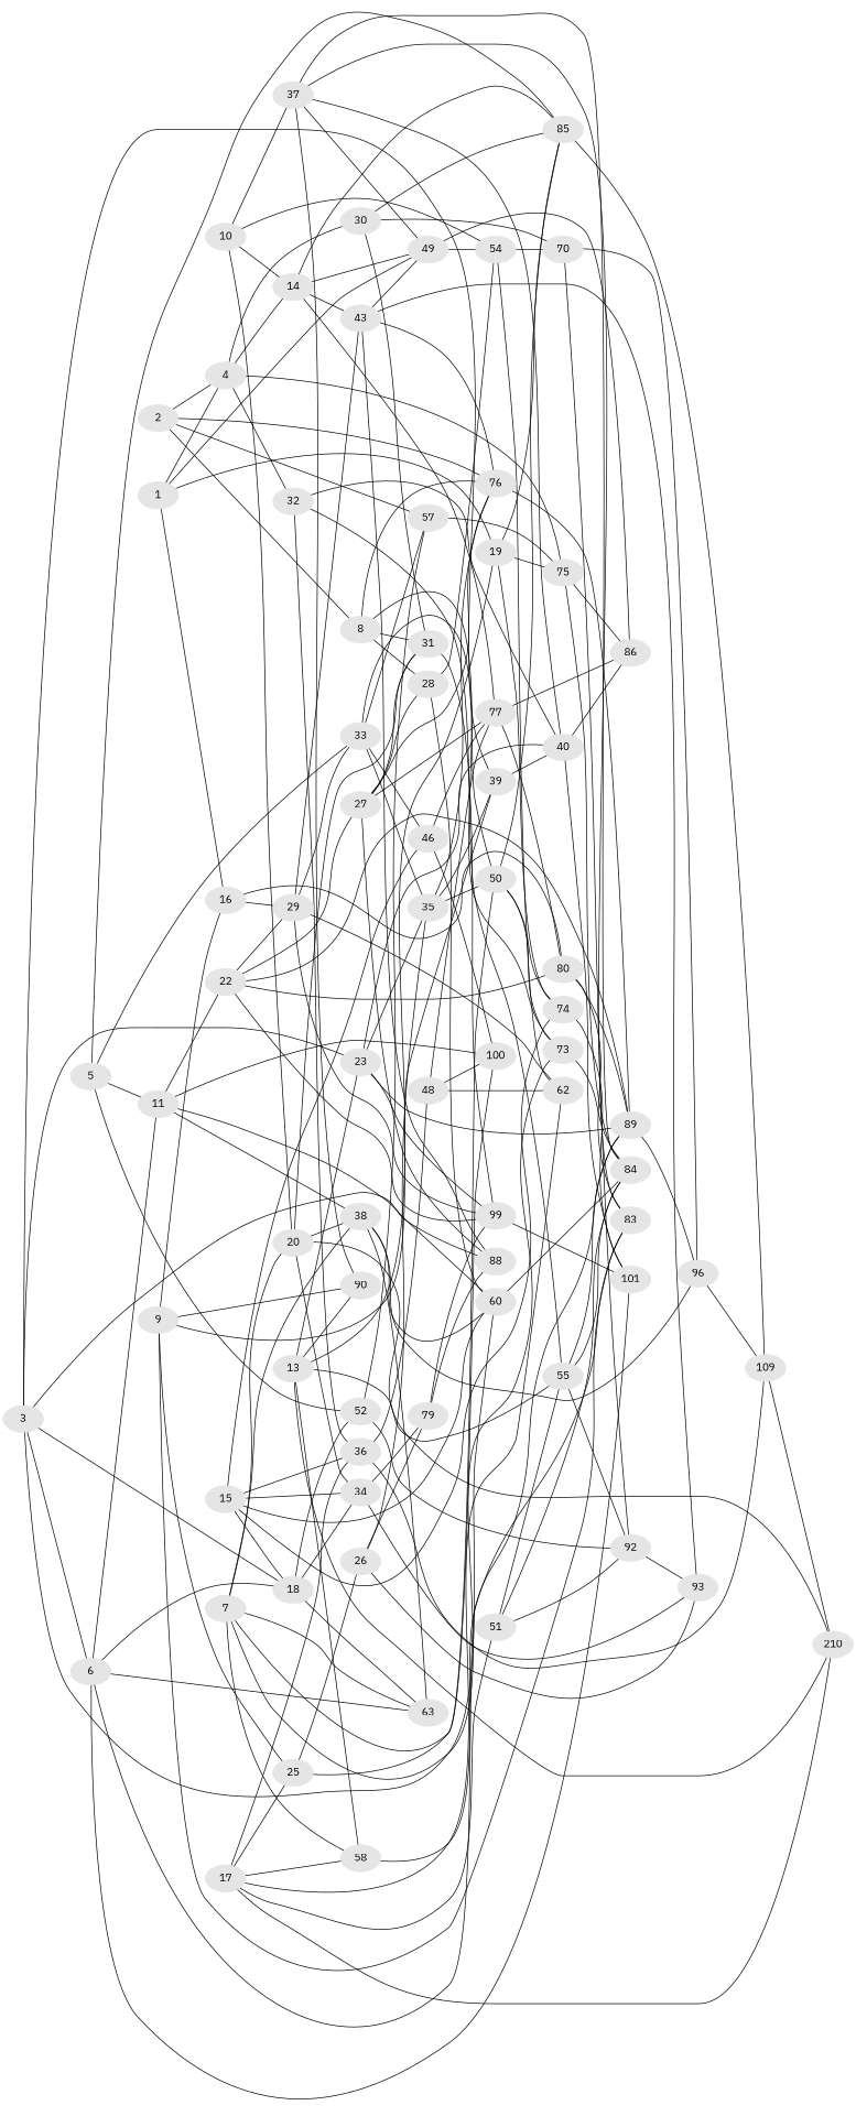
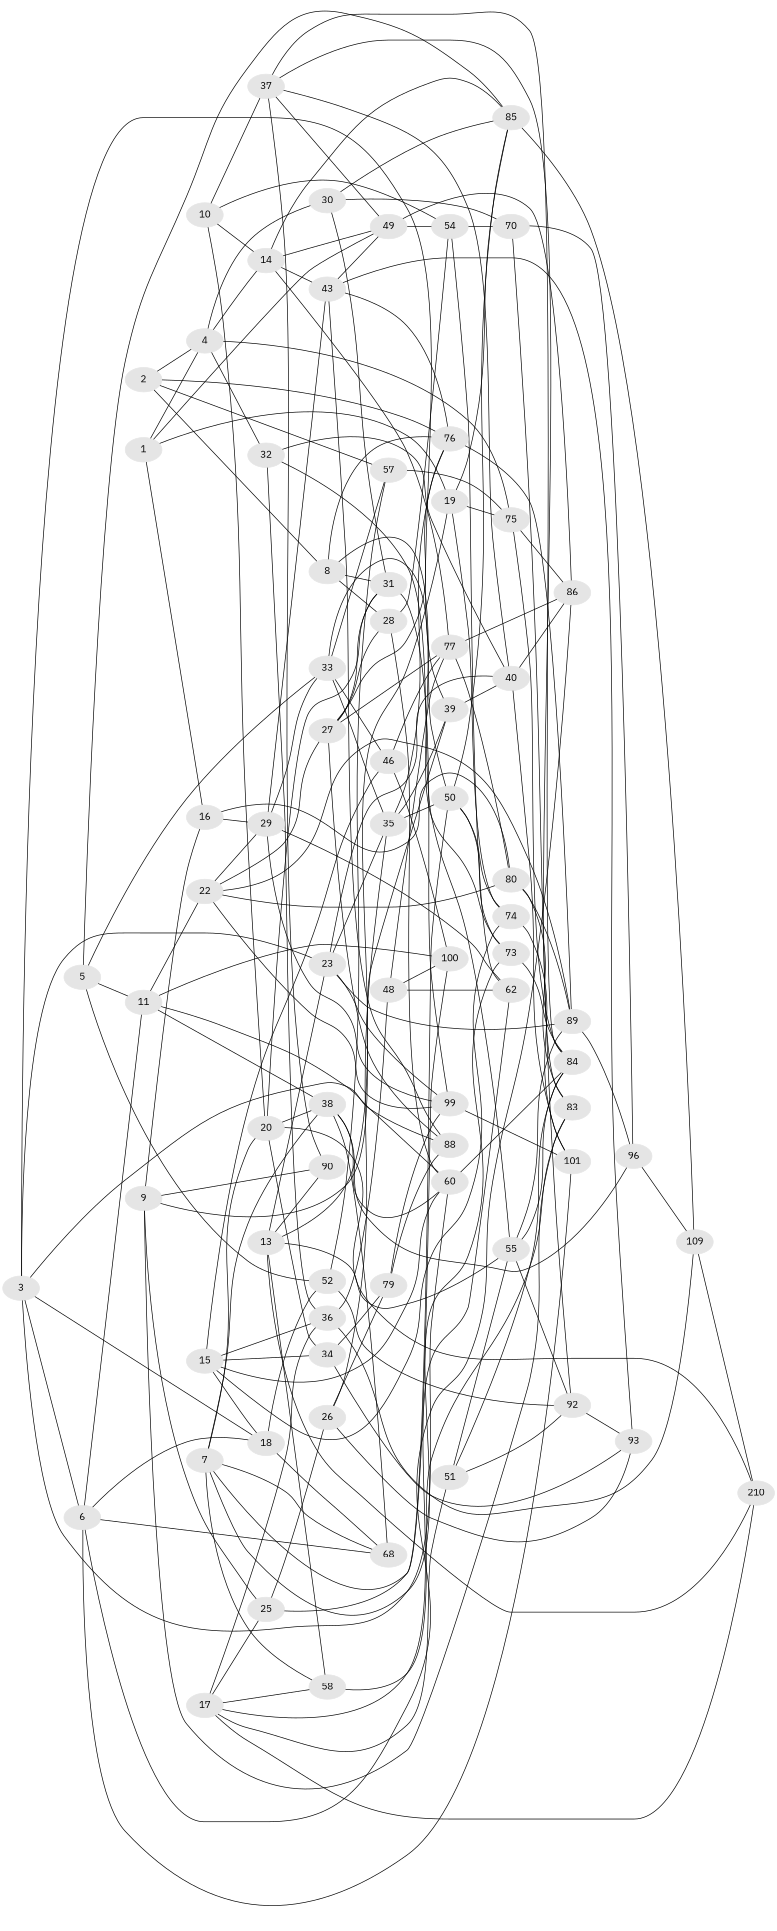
  graph {
    fontname="IBM Plex Sans"
    rankdir=LR
    node [color=gray90 fontname="IBM Plex Sans" style=filled]
    edge [fontname="IBM Plex Sans"]
    4 [super="+12"]
    14 [super="+67"]
    30
    32
    75 [super="+113"]
    1
    16
    19 [super="+45"]
    49 [super="+78"]
    29 [super="+53"]
    80
    85 [super="+108"]
    74
    86 [super="+94"]
    54 [super="+61"]
    2
    8 [super="+98"]
    57
    76 [super="+114"]
    28 [super="+106"]
    31 [super="+91"]
    50 [super="+71"]
    89 [super="+104"]
    3 [super="+103"]
    6 [super="+116"]
    18 [super="+102"]
    23 [super="+56"]
    39
    60 [super="+64"]
    88
    11 [super="+69"]
-   68 [label=63]
+   68
    101
    52
    34
    99 [super="+105"]
    35 [super="+44"]
    40 [super="+47"]
    84 [super="+112"]
    43 [super="+97"]
    77 [super="+82"]
    70
    55 [super="+111"]
    36 [super="+87"]
    38 [super="+59"]
    100
    22 [super="+24"]
    5
    33 [super="+95"]
    73
    46
    92 [super="+115"]
    109
    7 [super="+42"]
    20 [super="+66"]
    58
    n57 [label=210]
    96
    83
    9 [super="+21"]
    25
    90
    26
    10
    37 [super="+81"]
    62
    27 [super="+65"]
    13 [super="+41"]
    93
    15 [super="+63"]
    79
    48
    17 [super="+72"]
    51
    4 -- 14
    4 -- 30
    4 -- 32
    4 -- 75
    14 -- 49
    14 -- 85
    14 -- 43
    14 -- 77
    30 -- 85
    30 -- 31
    30 -- 70
    32 -- 40
    32 -- 55
    32 -- 36
    75 -- 86 [weight=2]
    75 -- 84
    1 -- 4
    1 -- 16
    1 -- 19
    1 -- 49
    16 -- 29
    16 -- 80
    19 -- 75
    19 -- 85
    19 -- 74
    49 -- 86
    49 -- 54
    29 -- 99
    29 -- 43
    29 -- 33
    29 -- 62
    80 -- 89
    80 -- 83
    85 -- 109
    74 -- 101
    54 -- 70
    54 -- 62
    2 -- 4
    2 -- 8
    2 -- 57
    2 -- 76
    8 -- 76
    8 -- 28
    8 -- 31 [weight=2]
    8 -- 50
    57 -- 75
    76 -- 89
    28 -- 54
    28 -- 60
    31 -- 99
    50 -- 85
    50 -- 74
    50 -- 73
    89 -- 96
    3 -- 6
    3 -- 18
    3 -- 23
    3 -- 39
    3 -- 60
    3 -- 88
-   6 -- 89
+   6 -- 86
    6 -- 18
    6 -- 11
    6 -- 68
    6 -- 101
    18 -- 68
    18 -- 52
-   18 -- 34
    23 -- 89
    23 -- 99
    23 -- 35
    23 -- 40
    39 -- 40
    60 -- 84
    11 -- 60
    11 -- 38
    11 -- 100
    11 -- 22
    52 -- 57
    52 -- 92
    34 -- 93
    34 -- 79
    99 -- 101
    35 -- 76
    35 -- 50
    35 -- 39
    40 -- 86
    40 -- 101
    43 -- 49
    43 -- 76
    43 -- 88
    43 -- 93
    77 -- 80
    77 -- 86
    70 -- 92
    70 -- 96
    55 -- 89
    55 -- 84
    55 -- 92
    36 -- 109
    36 -- 48
    38 -- 60
    38 -- 68
    38 -- 96
    22 -- 29
    22 -- 80
    22 -- 89
    22 -- 99
    22 -- 27
    5 -- 85
    5 -- 11
    5 -- 52
    5 -- 33
    33 -- 57
    33 -- 35
    33 -- 73
    33 -- 46
    73 -- 84
    46 -- 77
    46 -- 100
    92 -- 93
    109 -- n57
    7 -- 68
    7 -- 38
    7 -- 100
    7 -- 73
    7 -- 20
    7 -- 58
    20 -- 31
    20 -- 34
    20 -- 38
    20 -- n57
    58 -- 83
    96 -- 109
    9 -- 16
    9 -- 39
    9 -- 83
    9 -- 25
    9 -- 90 [weight=2]
    25 -- 50
    25 -- 26
    26 -- 35
    26 -- 93
    26 -- 79
    10 -- 14
    10 -- 54
    10 -- 20
    10 -- 37
    37 -- 49
    37 -- 40
    37 -- 84
    37 -- 83
    37 -- 90
    27 -- 76
    27 -- 28
    27 -- 31
    27 -- 88
    27 -- 77
    13 -- 19
    13 -- 23
    13 -- 55
    13 -- 58
    13 -- n57
    13 -- 90
    15 -- 74
    15 -- 18
    15 -- 60
    15 -- 34
    15 -- 36
    15 -- 46
    79 -- 88
    79 -- 99
    48 -- 77
    48 -- 100
    48 -- 62
    17 -- 36
    17 -- 58
    17 -- n57
    17 -- 25
    17 -- 62
    17 -- 51
    51 -- 84
    51 -- 55
    51 -- 92
  }
